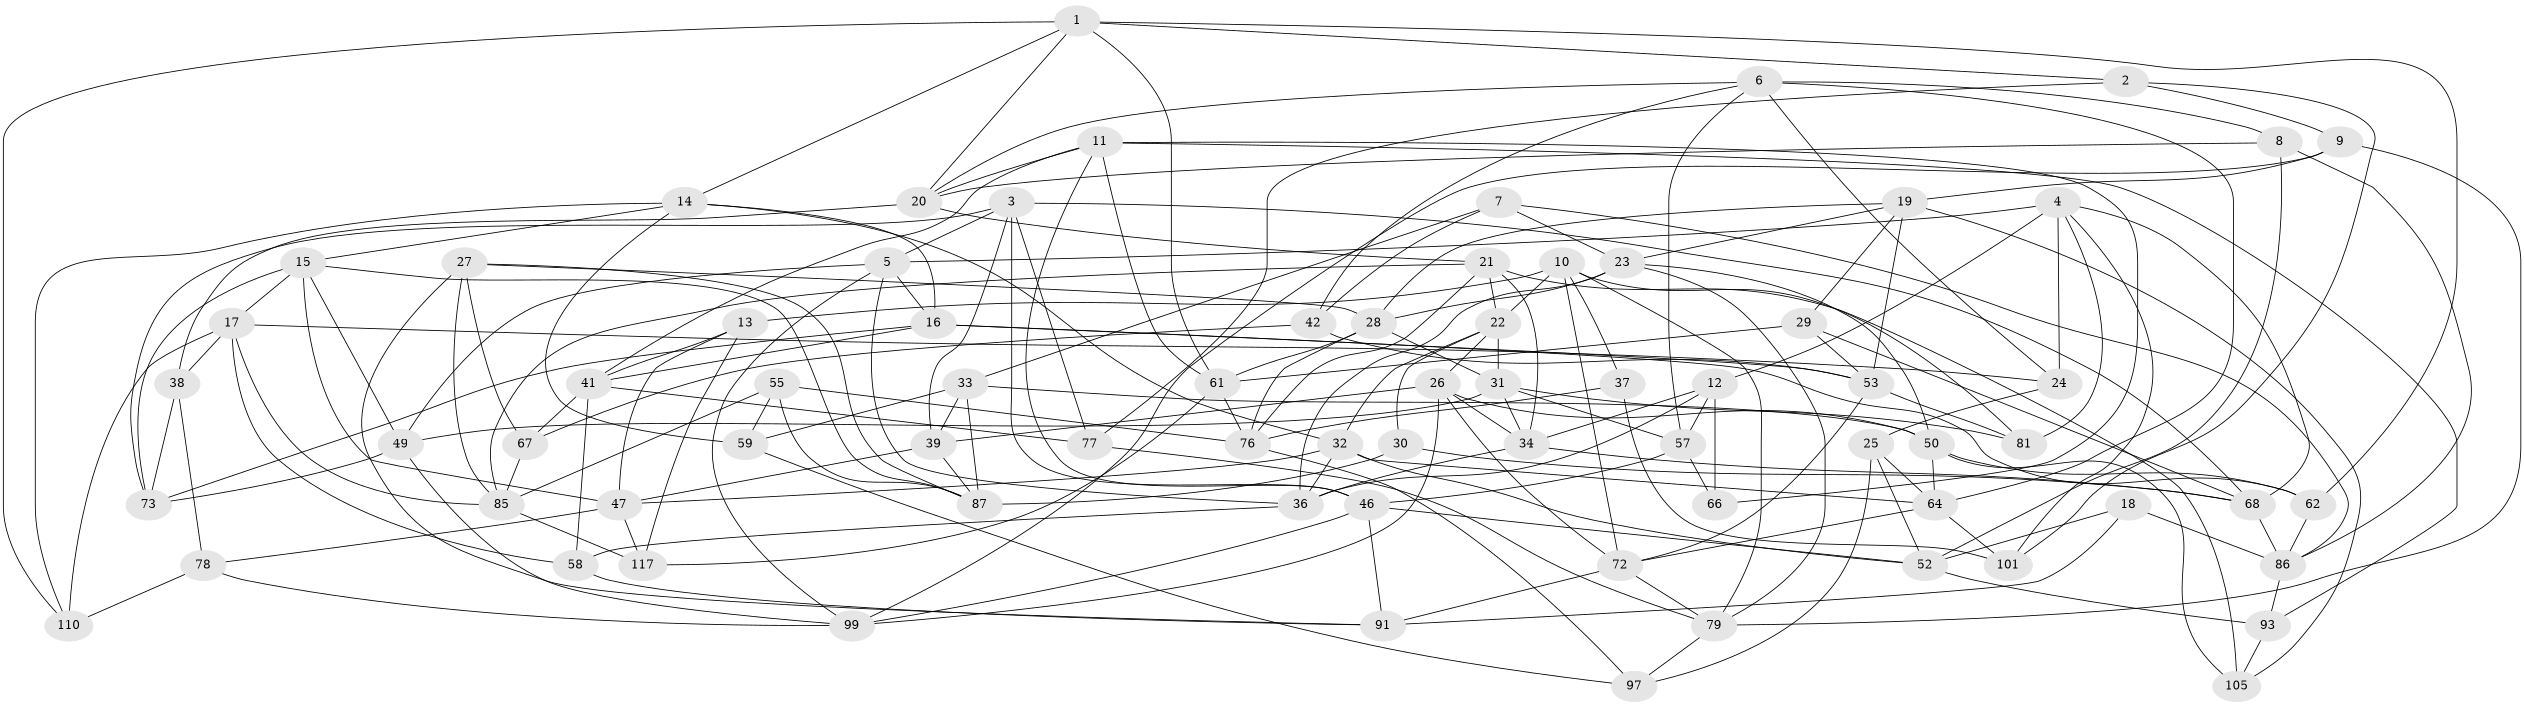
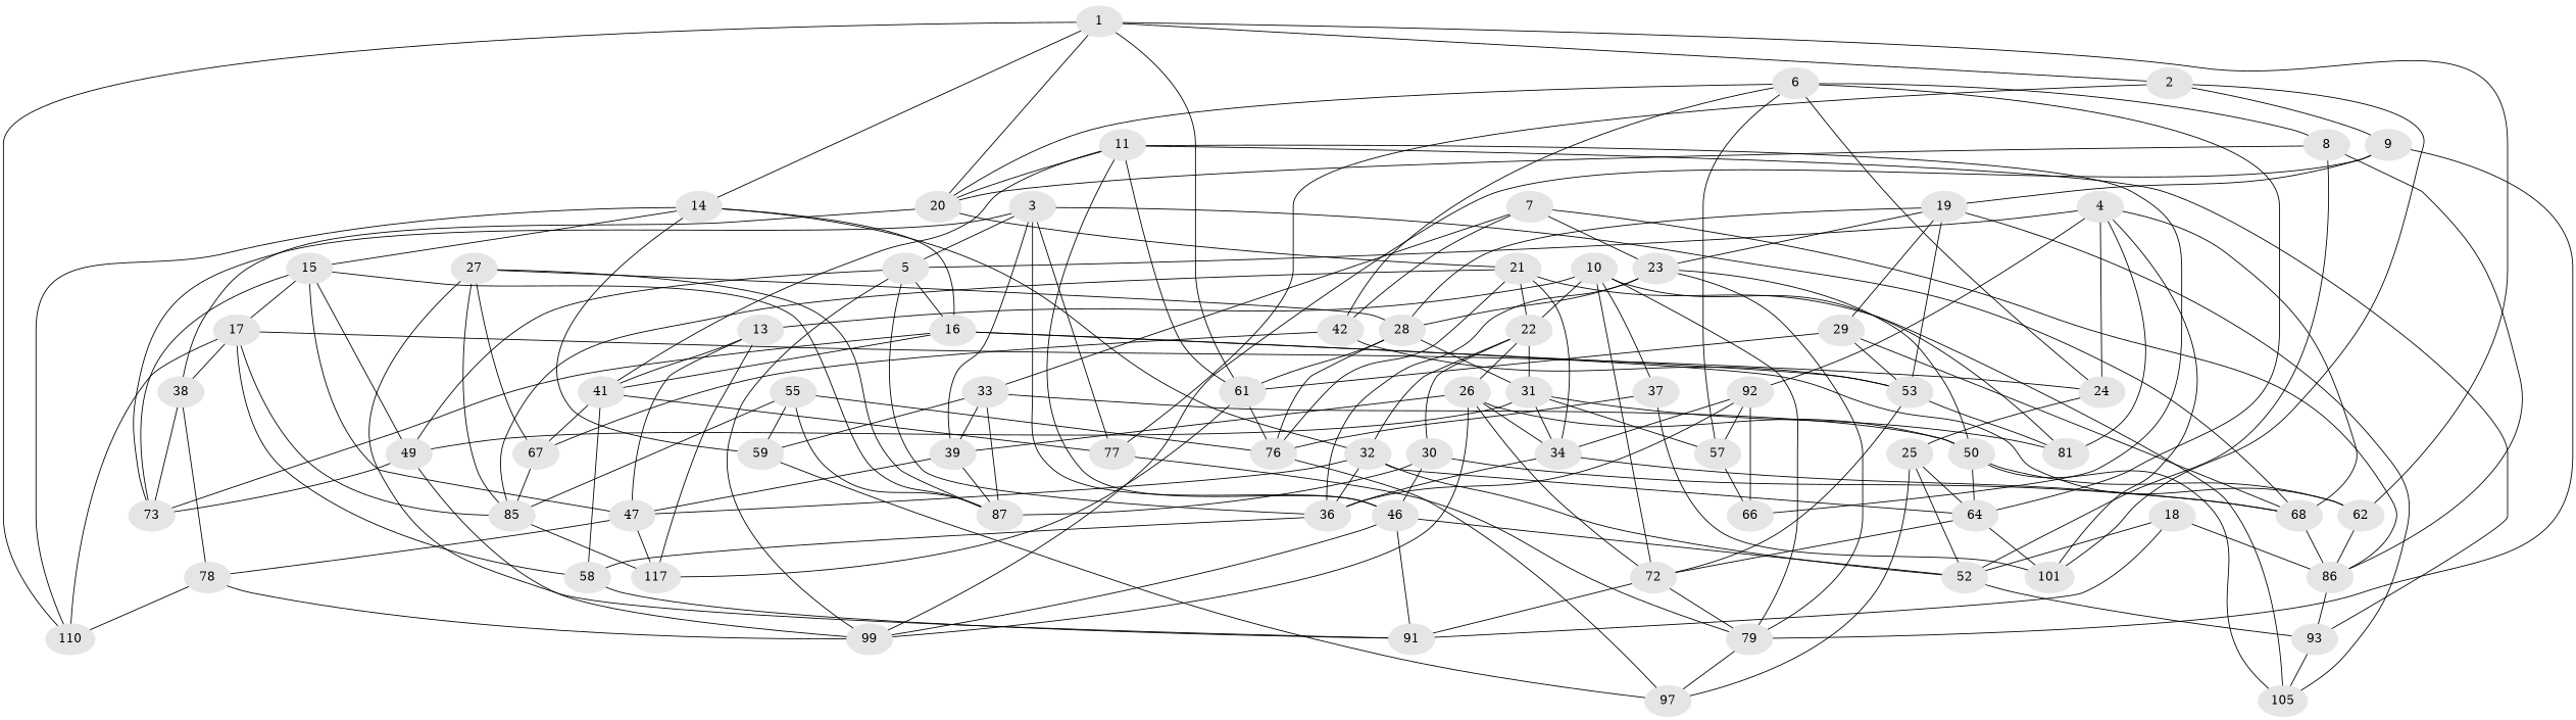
  graph {
    node [color=gray90 style=filled]
    1 [super="+41"]
    2
    14 [super="+44"]
    20 [super="+112"]
    61 [super="+114"]
    62
    110
    9
    77
    101
    16 [super="+35"]
    15 [super="+84"]
    32 [super="+98"]
    59
    38
    21 [super="+83"]
    117
    76 [super="+108"]
    86 [super="+106"]
    99 [super="+118"]
    19 [super="+70"]
    79 [super="+90"]
    3 [super="+109"]
    5 [super="+113"]
    39 [super="+60"]
    46 [super="+104"]
    68 [super="+92"]
    73 [super="+74"]
    36 [super="+88"]
    49 [super="+95"]
    47 [super="+65"]
    87 [super="+111"]
    52 [super="+119"]
    91 [super="+103"]
    4 [super="+45"]
-   12 [super="+116"]
+   12 [super="+116" label=92]
    24
    81
    57
    66
    34 [super="+54"]
    25
    n43 [label=41 super="+63"]
    53 [super="+71"]
    58
    6 [super="+89"]
    8
    42
    64 [super="+80"]
    67
    72 [super="+96"]
    23 [super="+75"]
    28 [super="+107"]
    50 [super="+102"]
    7
    33 [super="+69"]
    93
    29
    105
    97
    10 [super="+43"]
    13
    22 [super="+82"]
    37
    26 [super="+94"]
    30
    31 [super="+51"]
    11 [super="+56"]
    78
    17 [super="+48"]
    85 [super="+100"]
    18
    27 [super="+115"]
    55
    1 -- 2
    1 -- 14
    1 -- 20
    1 -- 61
    1 -- 62
    1 -- 110
    2 -- 9
    2 -- 77
    2 -- 101
    14 -- 110
    14 -- 16
    14 -- 15
    14 -- 32
    14 -- 59
    20 -- 38
    20 -- 21
    61 -- 117
    61 -- 76
    62 -- 86
    9 -- 99
    9 -- 19
    9 -- 79
    77 -- 79
    16 -- 62
    16 -- 73
    16 -- n43
    16 -- 53
    15 -- 73
    15 -- 49
    15 -- 47
    15 -- 87
    15 -- 17
    32 -- 36
    32 -- 47
    32 -- 52
    32 -- 64
    59 -- 97
    38 -- 73
    38 -- 78
    21 -- 76
    21 -- 34
    21 -- 105
    21 -- 22
    21 -- 85
    76 -- 97
    86 -- 93
    19 -- 53
    19 -- 23
    19 -- 28
    19 -- 29
    19 -- 105
    79 -- 97
    3 -- 77
    3 -- 5
    3 -- 39
    3 -- 46
    3 -- 68
    3 -- 73
    5 -- 16
    5 -- 99
    5 -- 36
    5 -- 49
    39 -- 47
    39 -- 87
    46 -- 99
    46 -- 52
    46 -- 91
    68 -- 86
    36 -- 58
    49 -- 99
    49 -- 73 [weight=2]
    47 -- 117
    47 -- 78
    52 -- 93
    4 -- 101
    4 -- 5
    4 -- 68
    4 -- 12
    4 -- 24
    4 -- 81
    12 -- 36
    12 -- 57
    12 -- 66 [weight=2]
    12 -- 34
    24 -- 25
    57 -- 66
    34 -- 68
    34 -- 36
    25 -- 52
    25 -- 64
    25 -- 97
    n43 -- 77
    n43 -- 58
    n43 -- 67
    53 -- 81
    53 -- 72
    58 -- 91
    6 -- 20
    6 -- 24
    6 -- 57
    6 -- 8
    6 -- 42
    6 -- 64
    8 -- 20
    8 -- 86
    8 -- 52
    42 -- 53
    42 -- 67
    64 -- 101
    64 -- 72
    67 -- 85
    72 -- 79
    72 -- 91
    23 -- 79
    23 -- 36
    23 -- 28
    23 -- 50
    28 -- 61
    28 -- 76
    28 -- 31
    50 -- 62
    50 -- 64
    50 -- 105
    7 -- 86
    7 -- 42
    7 -- 23
    7 -- 33
    33 -- 59
    33 -- 39 [weight=2]
    33 -- 87
    33 -- 50
    93 -- 105
    29 -- 61
    29 -- 68
    29 -- 53
    10 -- 79
    10 -- 81
    10 -- 72
    10 -- 13
    10 -- 22
    10 -- 37
    13 -- 117
    13 -- 47
    13 -- n43
    22 -- 32
    22 -- 26
    22 -- 30
    22 -- 31
    37 -- 101
    37 -- 76
    26 -- 99
    26 -- 39
    26 -- 34
    26 -- 72
    26 -- 50
-   57 -- 46
+   30 -- 46
    30 -- 68
    30 -- 87
    31 -- 49
    31 -- 81
    31 -- 57
    31 -- 34
    11 -- 20
    11 -- 61
    11 -- 46
    11 -- 66
    11 -- n43
    11 -- 93
    78 -- 110
    78 -- 99
    17 -- 110
    17 -- 38
    17 -- 24
    17 -- 58
    17 -- 85
    85 -- 117
    18 -- 86
    18 -- 52
    18 -- 91 [weight=2]
    27 -- 87
    27 -- 91
    27 -- 67
    27 -- 28
    27 -- 85
    55 -- 59
    55 -- 76
    55 -- 87
    55 -- 85
  }
